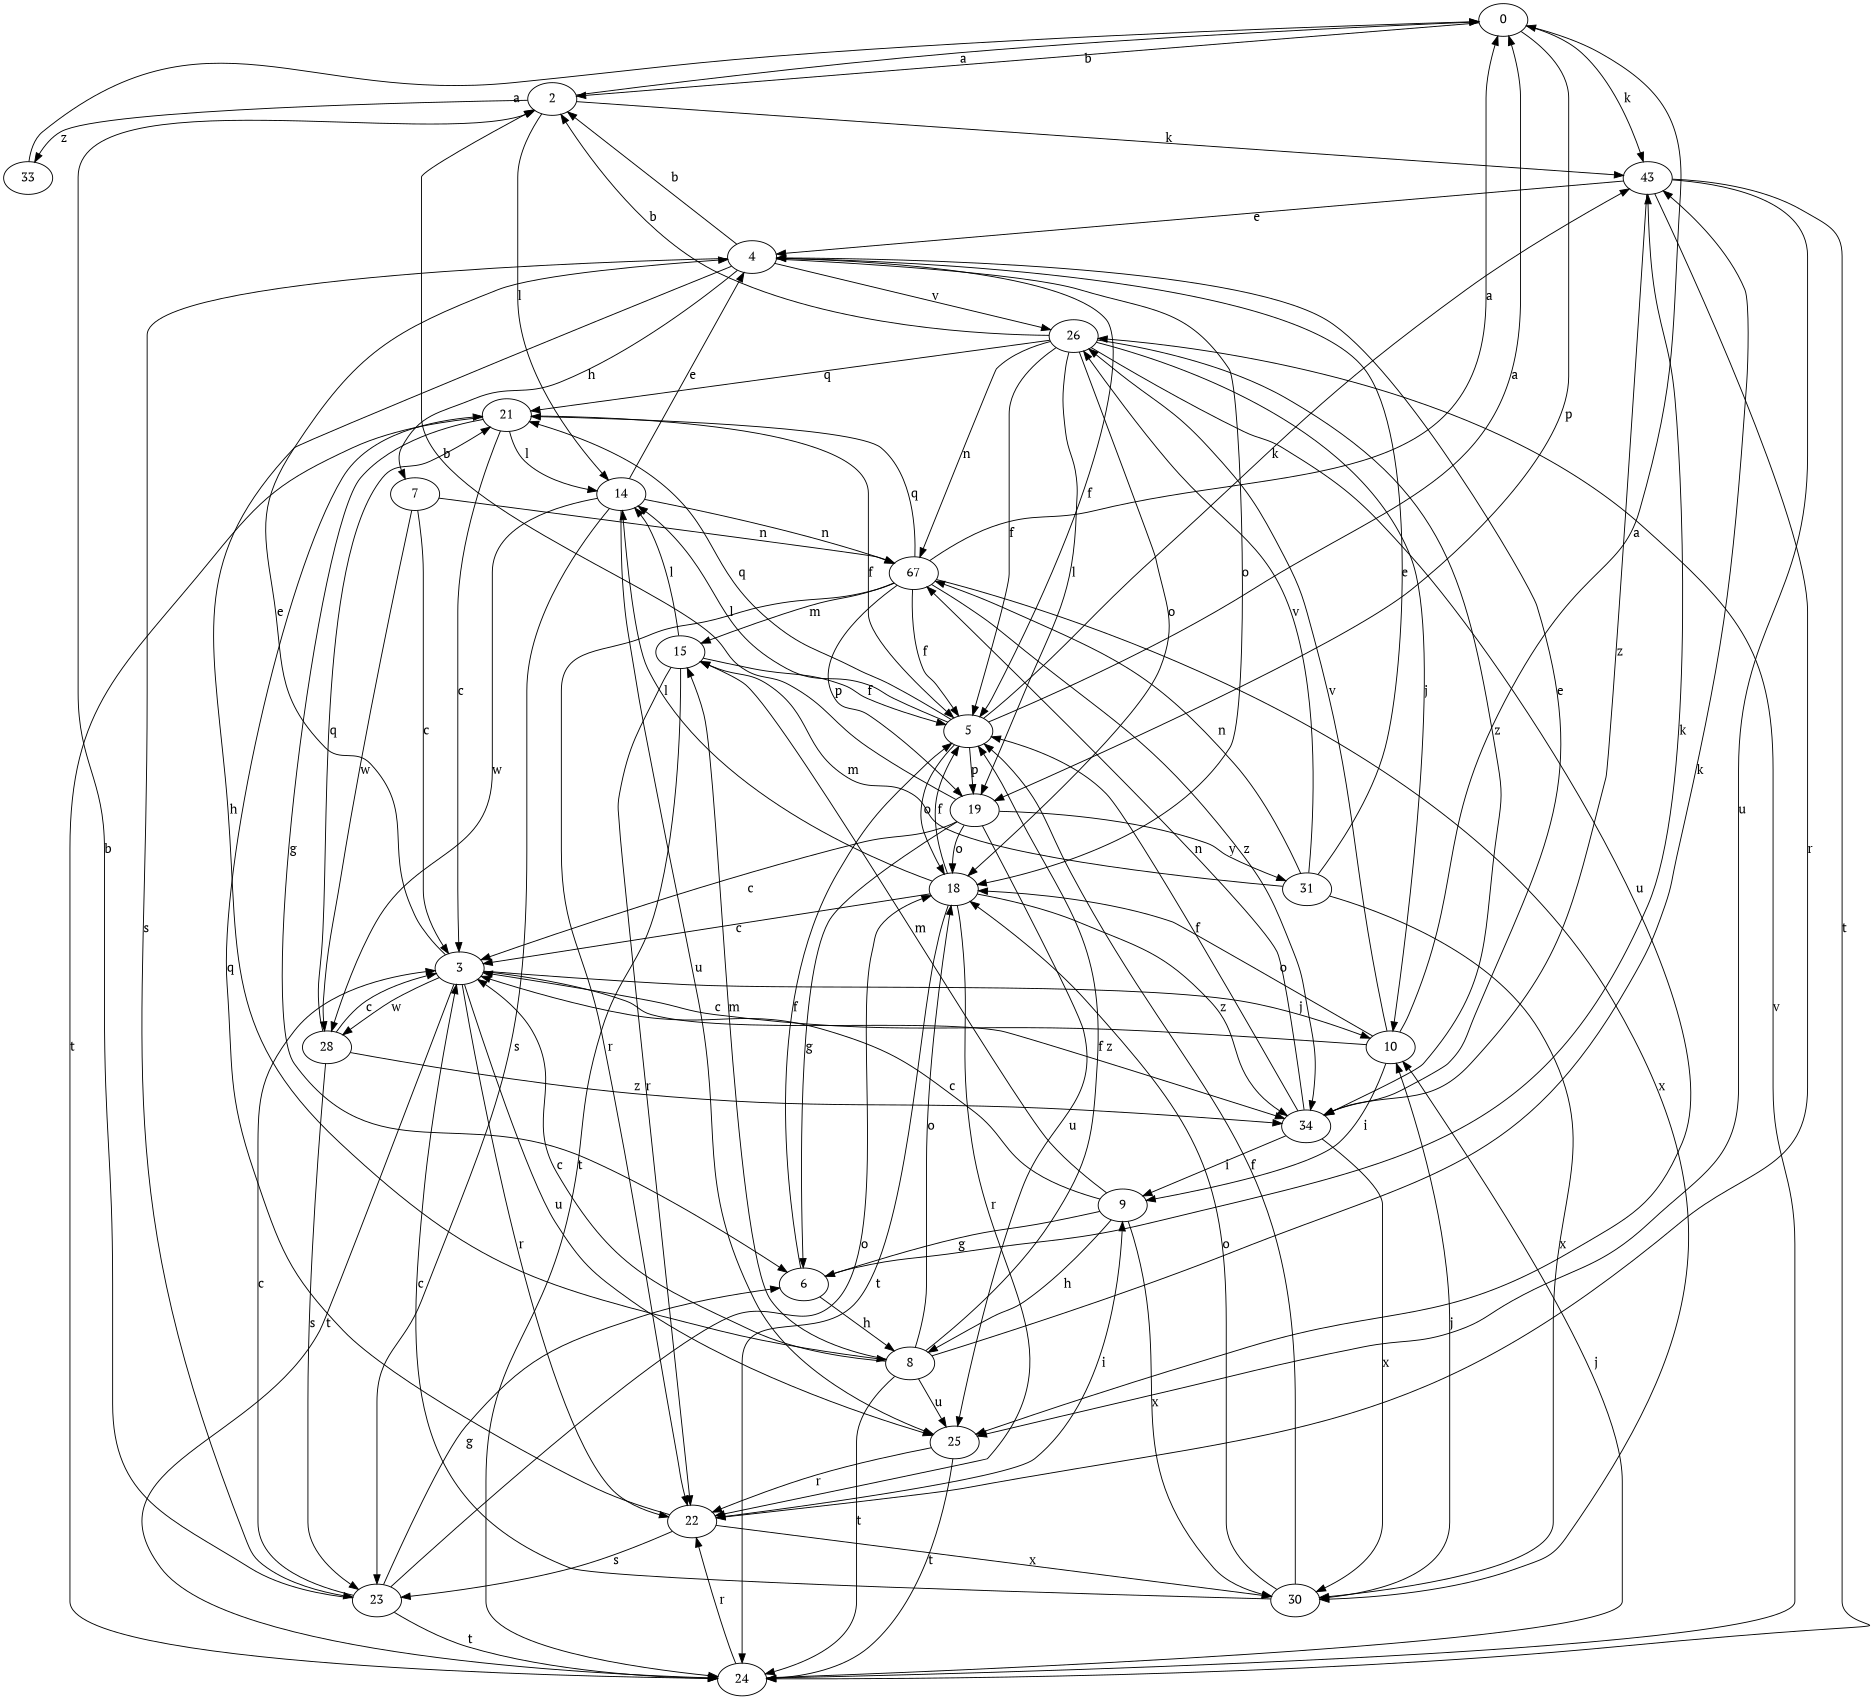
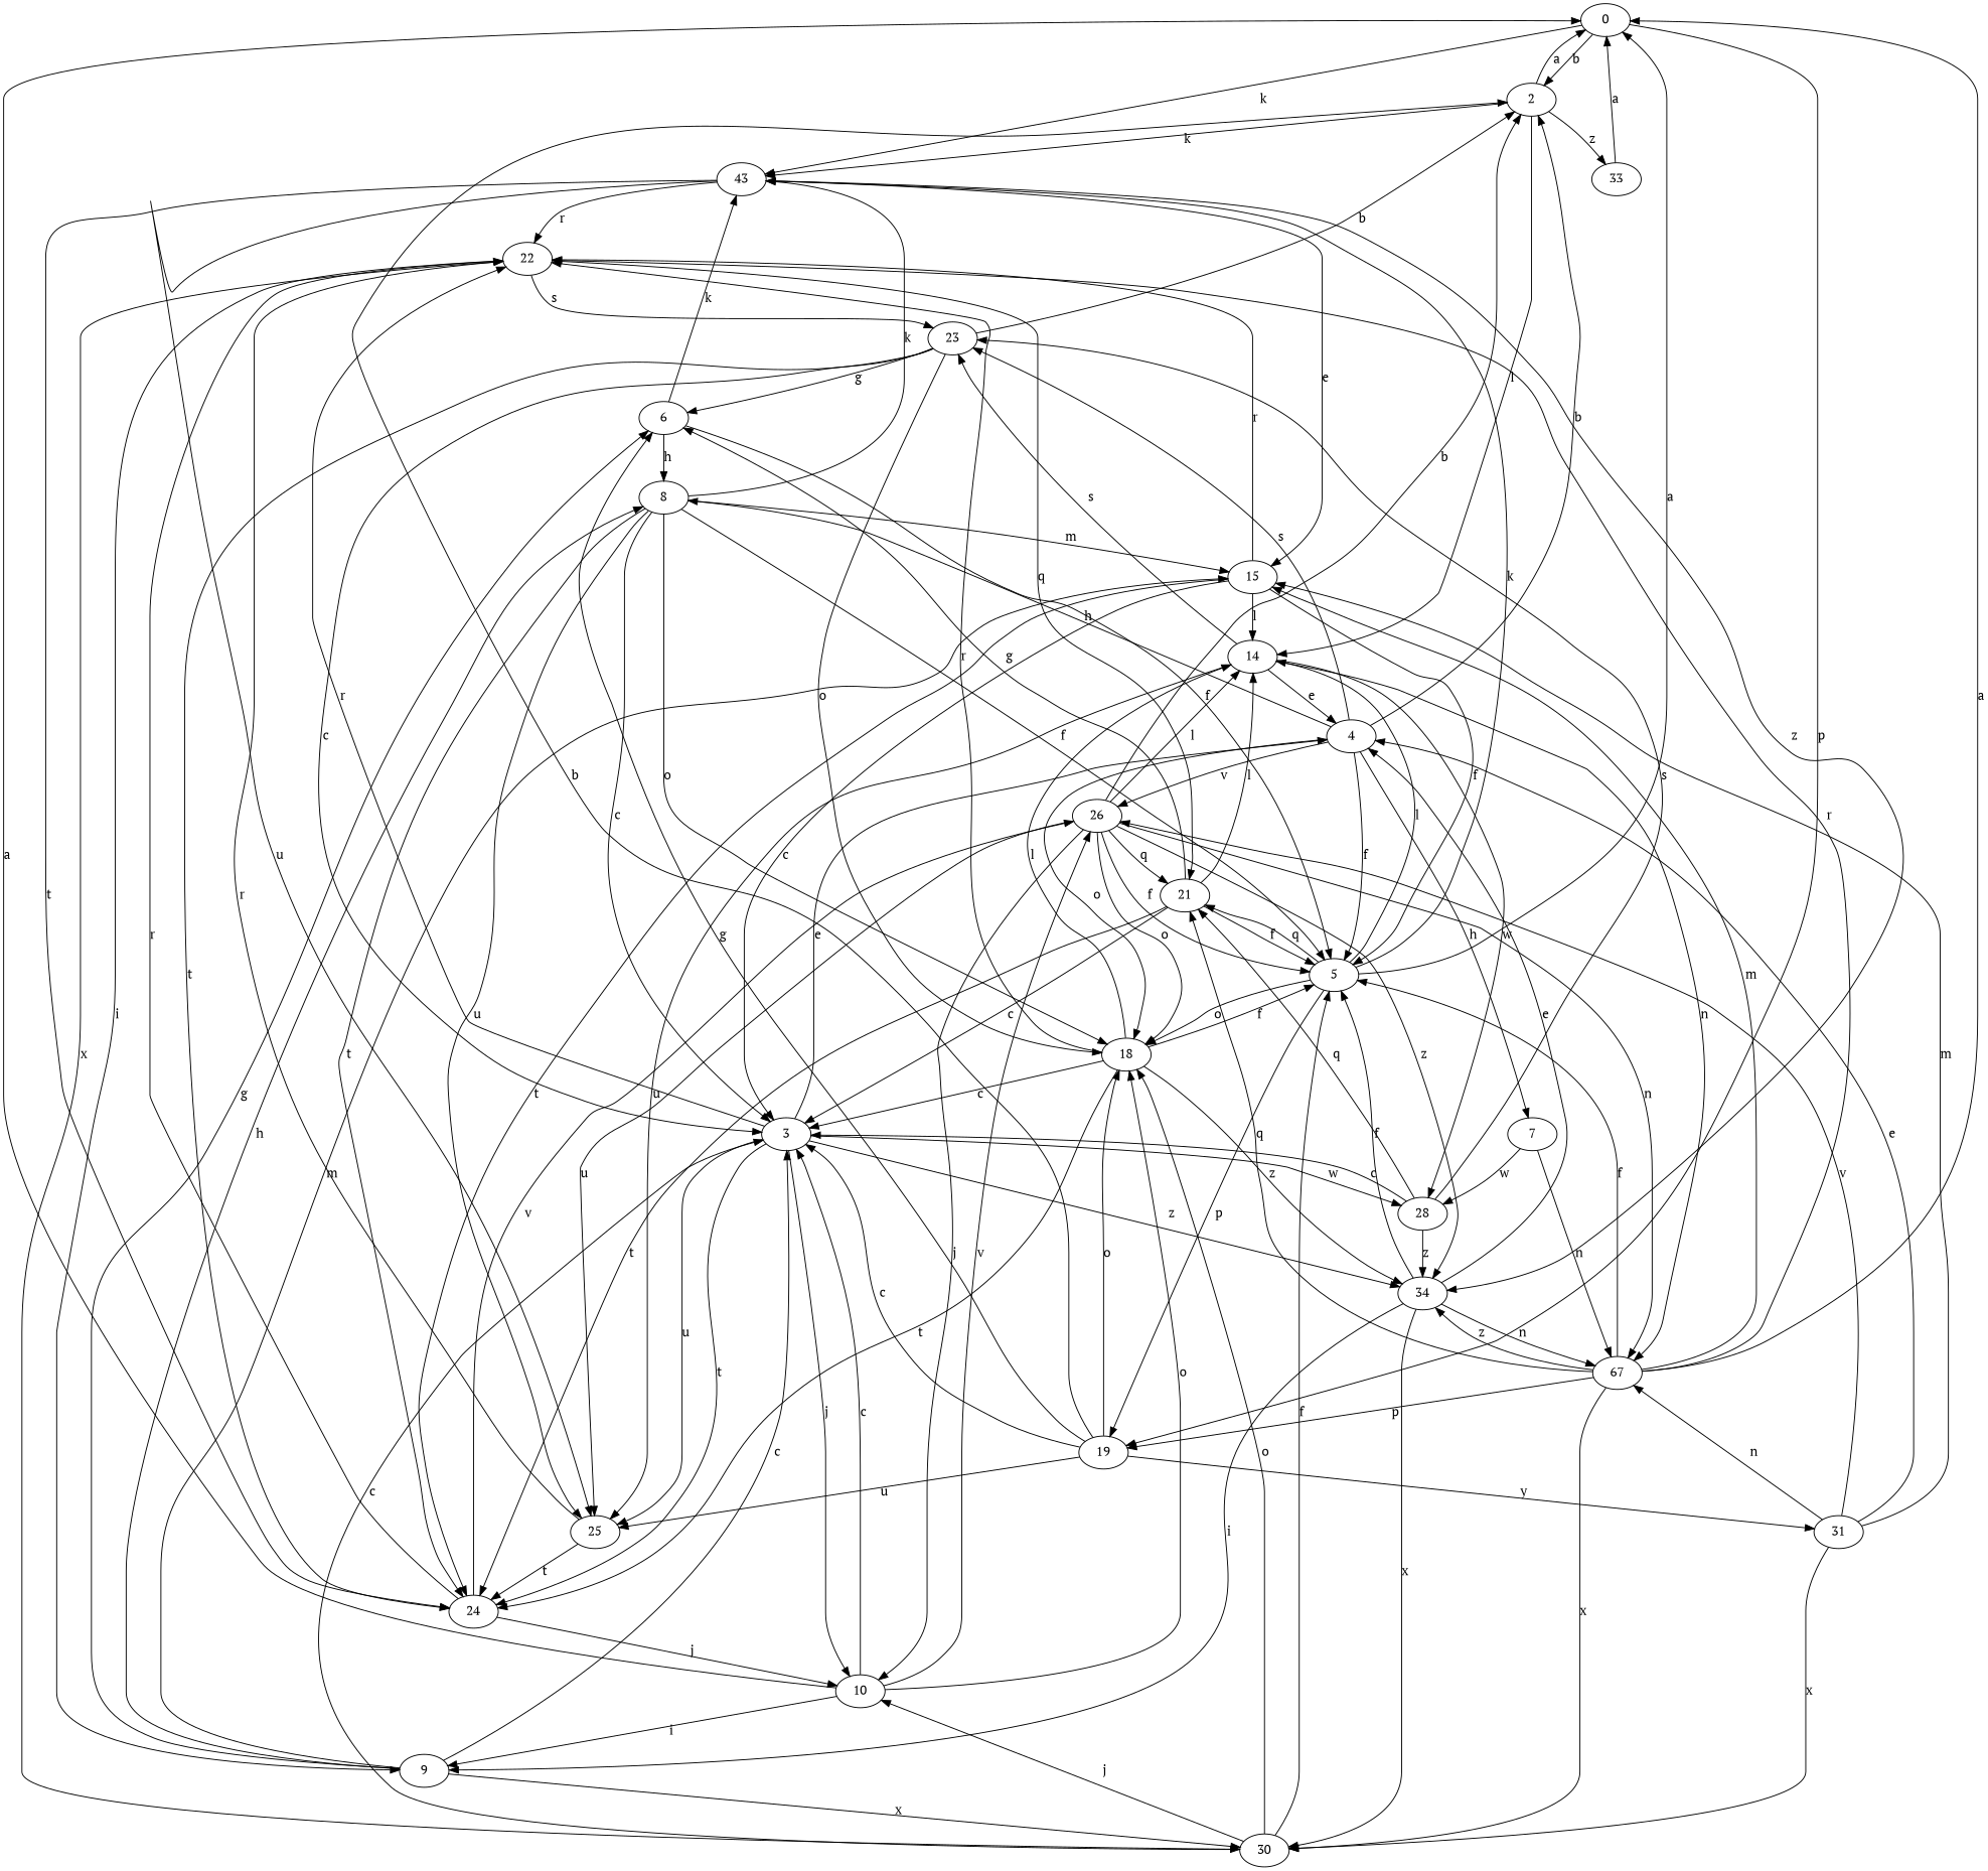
  strict digraph {
    fontname="PT Serif"
    node [fontname="PT Serif"]
    edge [fontname="PT Serif"]
    0
    2
    n3 [label=43]
    19
    14
    33
    4
    22
    24
    25
    34
    3
    18
    6
    31
    28
    23
    n18 [label=67]
    10
    5
    7
    8
    26
    9
    21
    30
    15
    0 -> 2 [label=b]
    0 -> n3 [label=k]
    0 -> 19 [label=p]
    2 -> 0 [label=a]
    2 -> n3 [label=k]
    2 -> 14 [label=l]
    2 -> 33 [label=z]
-   n3 -> 4 [label=e]
+   n3 -> 15 [label=e]
    n3 -> 22 [label=r]
    n3 -> 24 [label=t]
    n3 -> 25 [label=u]
    n3 -> 34 [label=z]
    19 -> 2 [label=b]
    19 -> 25 [label=u]
    19 -> 3 [label=c]
    19 -> 18 [label=o]
    19 -> 6 [label=g]
    19 -> 31 [label=y]
    14 -> 4 [label=e]
    14 -> 25 [label=u]
    14 -> 28 [label=w]
    14 -> 23 [label=s]
    14 -> n18 [label=n]
    33 -> 0 [label=a]
    4 -> 2 [label=b]
    4 -> 18 [label=o]
    4 -> 23 [label=s]
    4 -> 5 [label=f]
    4 -> 7 [label=h]
    4 -> 8 [label=h]
    4 -> 26 [label=v]
    22 -> 23 [label=s]
    22 -> 9 [label=i]
    22 -> 21 [label=q]
    22 -> 30 [label=x]
    24 -> 22 [label=r]
    24 -> 10 [label=j]
    24 -> 26 [label=v]
    25 -> 22 [label=r]
    25 -> 24 [label=t]
    34 -> 4 [label=e]
    34 -> n18 [label=n]
    34 -> 5 [label=f]
    34 -> 9 [label=i]
    34 -> 30 [label=x]
    3 -> 4 [label=e]
    3 -> 22 [label=r]
    3 -> 24 [label=t]
    3 -> 25 [label=u]
    3 -> 34 [label=z]
    3 -> 28 [label=w]
    3 -> 10 [label=j]
    18 -> 14 [label=l]
    18 -> 22 [label=r]
    18 -> 24 [label=t]
    18 -> 34 [label=z]
    18 -> 3 [label=c]
    18 -> 5 [label=f]
    6 -> n3 [label=k]
    6 -> 5 [label=f]
    6 -> 8 [label=h]
    31 -> 4 [label=e]
    31 -> n18 [label=n]
    31 -> 26 [label=v]
    31 -> 30 [label=x]
    31 -> 15 [label=m]
    28 -> 34 [label=z]
    28 -> 3 [label=c]
    28 -> 23 [label=s]
    28 -> 21 [label=q]
    23 -> 2 [label=b]
    23 -> 24 [label=t]
    23 -> 3 [label=c]
    23 -> 18 [label=o]
    23 -> 6 [label=g]
    n18 -> 0 [label=a]
    n18 -> 19 [label=p]
    n18 -> 22 [label=r]
    n18 -> 34 [label=z]
    n18 -> 5 [label=f]
    n18 -> 21 [label=q]
    n18 -> 30 [label=x]
    n18 -> 15 [label=m]
    10 -> 0 [label=a]
    10 -> 3 [label=c]
    10 -> 18 [label=o]
    10 -> 26 [label=v]
    10 -> 9 [label=i]
    5 -> 0 [label=a]
    5 -> n3 [label=k]
    5 -> 19 [label=p]
    5 -> 14 [label=l]
    5 -> 18 [label=o]
    5 -> 21 [label=q]
-   7 -> 3 [label=c]
+   15 -> 3 [label=c]
    7 -> 28 [label=w]
    7 -> n18 [label=n]
    8 -> n3 [label=k]
    8 -> 24 [label=t]
    8 -> 25 [label=u]
    8 -> 3 [label=c]
    8 -> 18 [label=o]
    8 -> 5 [label=f]
    8 -> 15 [label=m]
    26 -> 2 [label=b]
-   26 -> 19 [label=l]
+   26 -> 14 [label=l]
    26 -> 25 [label=u]
    26 -> 34 [label=z]
    26 -> 18 [label=o]
    26 -> n18 [label=n]
    26 -> 10 [label=j]
    26 -> 5 [label=f]
    26 -> 21 [label=q]
    9 -> 3 [label=c]
    9 -> 6 [label=g]
    9 -> 8 [label=h]
    9 -> 30 [label=x]
    9 -> 15 [label=m]
    21 -> 14 [label=l]
    21 -> 24 [label=t]
    21 -> 3 [label=c]
    21 -> 6 [label=g]
    21 -> 5 [label=f]
    30 -> 3 [label=c]
    30 -> 18 [label=o]
    30 -> 10 [label=j]
    30 -> 5 [label=f]
    15 -> 14 [label=l]
    15 -> 22 [label=r]
    15 -> 24 [label=t]
    15 -> 5 [label=f]
  }
